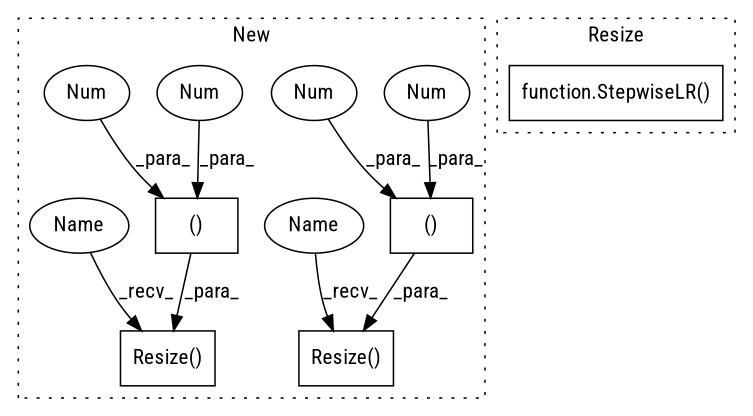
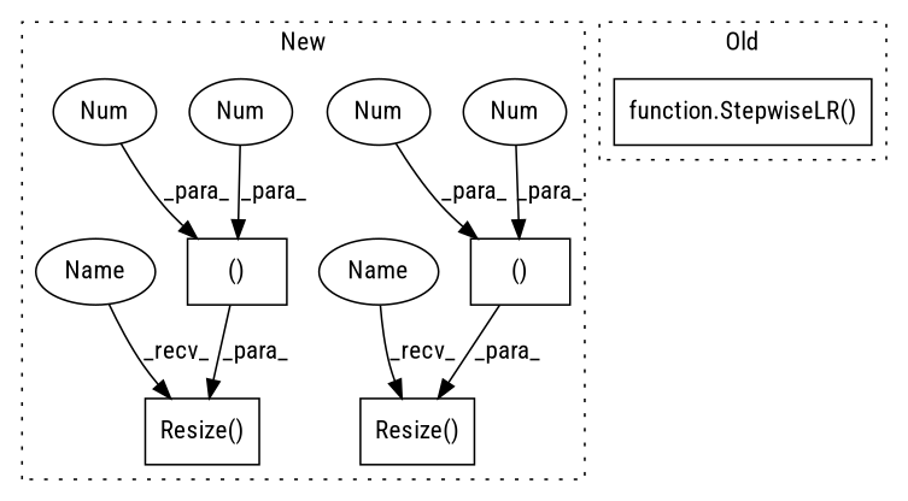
  digraph {
    fontname="Roboto Condensed"
    node [a=76 l=3 shape=ellipse fontname="Roboto Condensed"]
    edge [fontname="Roboto Condensed"]
    n1 [a=54 l=5 label="()" s=2012 shape=box]
    n2 [a=75 l="18,1" label="Resize()" s="1990,2031" shape=box]
    n3 [a=75 l="18,1" label="Resize()" s="1755,1796" shape=box]
    n4 [a=54 l=5 label="()" s=1777 shape=box]
    n5 [label=Num s=1779]
    n6 [label=Num s=1774]
    n7 [label=Num s=2014]
    n8 [label=Num s=2009]
    n9 [a=87 l=10 label=Name s=1990]
    n10 [a=87 l=10 label=Name s=1755]
    n11 [a=75 l="11,48" label="function.StepwiseLR()" s="4192,4212" shape=box]
    subgraph cluster_1 {
      label=New
      style=dotted
      n1
      n2
      n3
      n4
      n5
      n6
      n7
      n8
      n9
      n10
    }
    subgraph cluster_2 {
-     label=Resize
+     label=Old
      style=dotted
      n11
    }
    n1 -> n2 [label=_para_]
    n4 -> n3 [label=_para_]
    n5 -> n4 [label=_para_]
    n6 -> n4 [label=_para_]
    n7 -> n1 [label=_para_]
    n8 -> n1 [label=_para_]
    n9 -> n2 [label=_recv_]
    n10 -> n3 [label=_recv_]
  }
